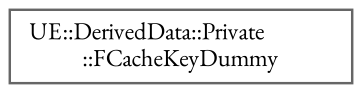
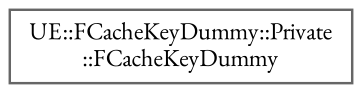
  digraph {
    rankdir=LR
    fontname="EB Garamond"
-   n1 [color=grey40 fillcolor=white fontname="EB Garamond" fontsize=10 height=0.2 label="UE::DerivedData::Private\l::FCacheKeyDummy" shape=box style=filled width=0.4]
+   n1 [color=grey40 fillcolor=white fontname="EB Garamond" fontsize=10 height=0.2 label="UE::FCacheKeyDummy::Private\l::FCacheKeyDummy" shape=box style=filled width=0.4]
  }
